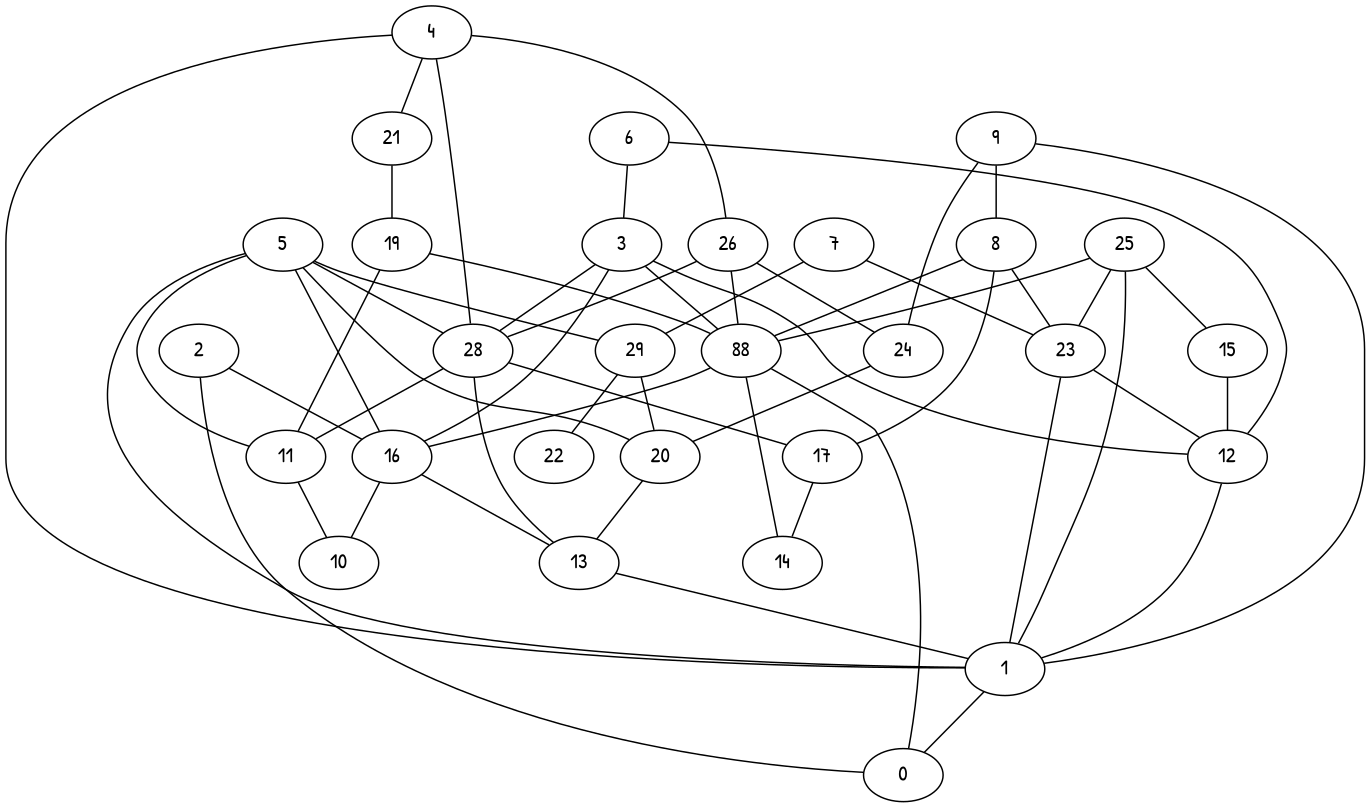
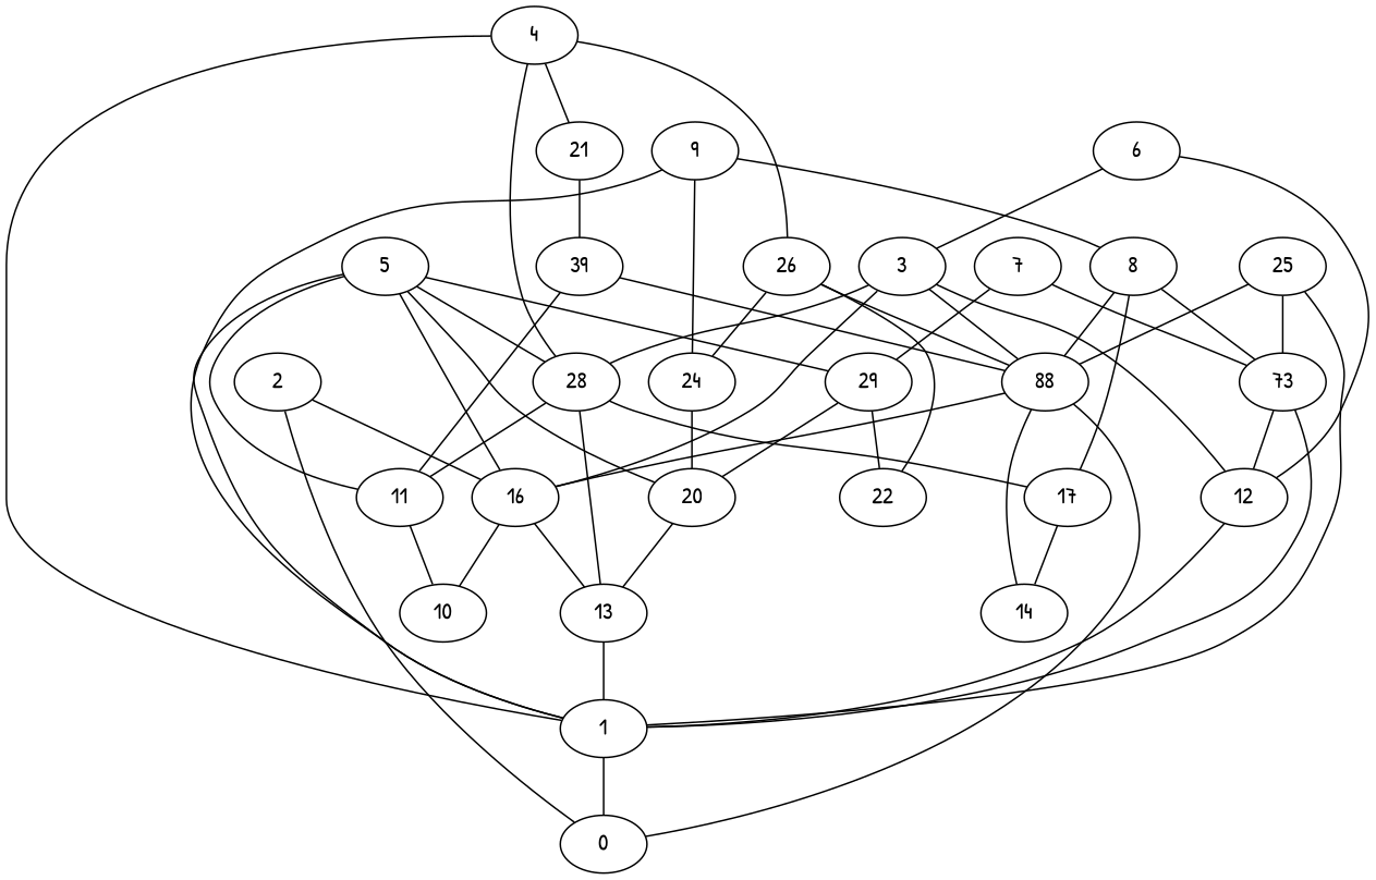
  digraph {
    fontname="Patrick Hand"
    node [fontname="Patrick Hand"]
    edge [color=black dir=none fontname="Patrick Hand"]
    16
    10
    13
    1
    0
    9
    8
    24
    n9 [label=88]
    17
-   23
+   23 [label=73]
    20
    3
    12
    28
    14
    11
    6
    29
    22
-   19
-   15
+   19 [label=39]
    7
    5
    26
    21
    4
    25
    2
    subgraph sub_1 {
      16
      10
      13
      1
      0
      9
      8
      24
      n9
      17
      23
      20
      3
      12
      28
      14
      11
      6
      29
      22
      19
-     15
      7
      5
      26
      21
      4
      25
      2
    }
    16 -> 10
    16 -> 13
    13 -> 1
    1 -> 0
    9 -> 1
    9 -> 8
    9 -> 24
    8 -> n9
    8 -> 17
    8 -> 23
    24 -> 20
    n9 -> 16
    n9 -> 0
    n9 -> 14
    17 -> 14
    23 -> 1
    23 -> 12
    20 -> 13
    3 -> 16
    3 -> n9
    3 -> 12
    3 -> 28
    12 -> 1
    28 -> 13
    28 -> 17
    28 -> 11
    11 -> 10
    6 -> 3
    6 -> 12
    29 -> 20
    29 -> 22
    19 -> n9
    19 -> 11
-   15 -> 12
    7 -> 23
    7 -> 29
    5 -> 16
    5 -> 1
    5 -> 20
    5 -> 28
    5 -> 11
    5 -> 29
    26 -> 24
    26 -> n9
-   26 -> 28
+   26 -> 22
    21 -> 19
    4 -> 1
    4 -> 28
    4 -> 26
    4 -> 21
    25 -> 1
    25 -> n9
    25 -> 23
-   25 -> 15
    2 -> 16
    2 -> 0
  }
